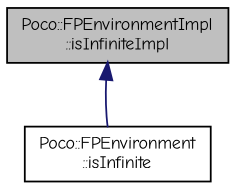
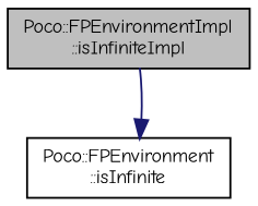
  digraph {
    rankdir=TB
    fontname="Comic Neue"
    node [color=black fontname="Comic Neue" fontsize=10 shape=record style=filled]
    n1 [fillcolor=grey75 fontcolor=black height=0.2 label="Poco::FPEnvironmentImpl\l::isInfiniteImpl" width=0.4]
    n2 [fillcolor=white height=0.2 label="Poco::FPEnvironment\l::isInfinite" width=0.4]
-   n1 -> n2 [color=midnightblue dir=back fontname="Comic Neue" fontsize=10 labelfontname=Helvetica labelfontsize=10 style=solid]
+   n2 -> n1 [color=midnightblue dir=back fontname="Comic Neue" fontsize=10 labelfontname=Helvetica labelfontsize=10 style=solid]
  }
